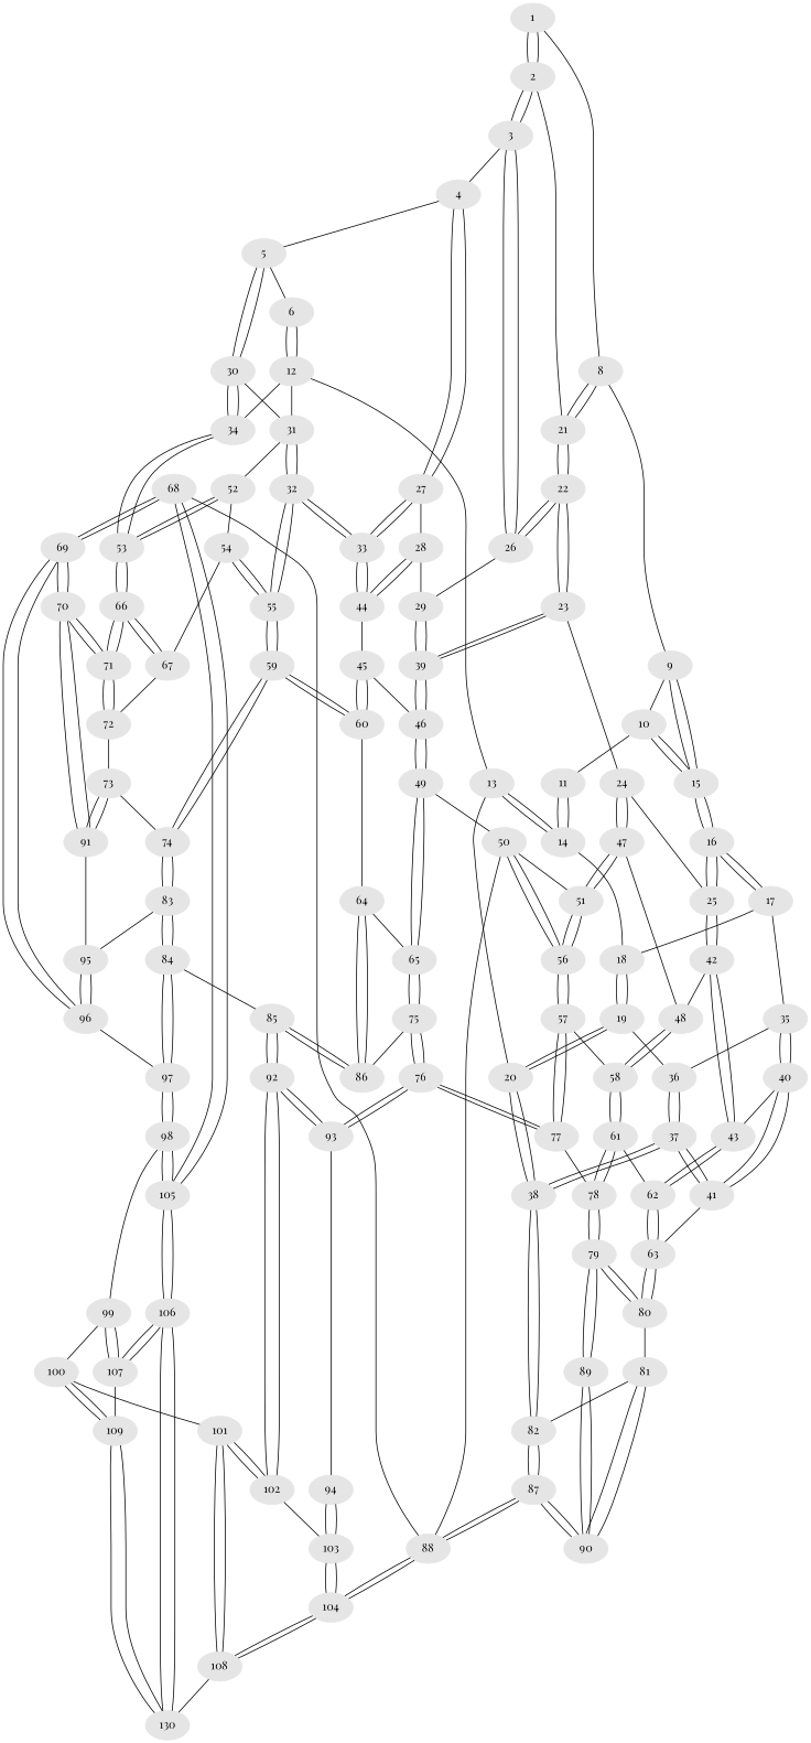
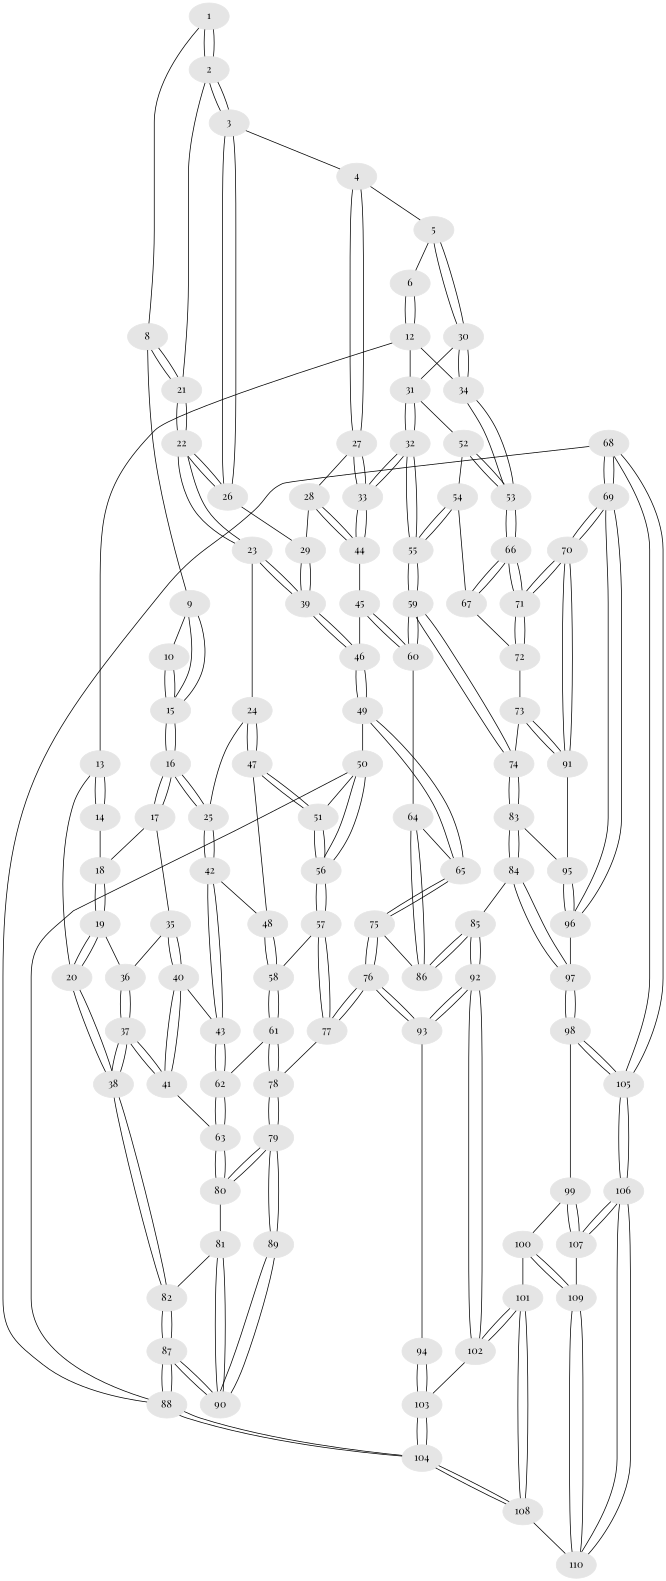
  graph {
    fontname="Playfair Display"
    node [color=gray90 fontname="Playfair Display" style=filled]
    edge [fontname="Playfair Display"]
    1
    2
    8
    3
    21
    9
    4
    26
    22
    5
    27
    29
    6
    30
    28
    33
    12
    34
    31
    13
-   11
    14
    10
    15
    16
    18
    20
    53
    68
    88
    69
    105
    38
    104
    19
    17
    25
    35
    42
    36
    40
    37
    82
    23
    24
    39
    47
    46
    48
    51
    43
    44
    45
    32
    52
    55
    54
    59
    66
    41
    63
    87
    49
    62
    80
    58
    60
    64
    50
    65
    56
    61
    75
    57
    67
    71
    72
    74
    77
    78
    83
    86
    79
    81
    76
    73
    70
    96
    106
    91
    97
    95
    84
    93
    94
    89
    90
    85
    92
    98
    102
    108
    103
    99
    100
    107
    101
    109
-   110 [label=130]
+   110
    1 -- 2
    1 -- 2
    1 -- 8
    2 -- 3
    2 -- 3
    2 -- 21
    8 -- 21
    8 -- 21
    8 -- 9
    3 -- 4
    3 -- 26
    3 -- 26
    21 -- 22
    21 -- 22
    9 -- 10
    9 -- 15
    9 -- 15
    4 -- 5
    4 -- 27
    4 -- 27
    26 -- 29
    22 -- 26
    22 -- 26
    22 -- 23
    22 -- 23
    5 -- 6
    5 -- 30
    5 -- 30
    27 -- 28
    27 -- 33
    27 -- 33
    29 -- 39
    29 -- 39
    6 -- 12
    6 -- 12
    30 -- 34
    30 -- 34
    30 -- 31
    28 -- 29
    28 -- 44
    28 -- 44
    33 -- 44
    33 -- 44
    12 -- 34
    12 -- 31
    12 -- 13
    34 -- 53
    34 -- 53
    31 -- 32
    31 -- 32
    31 -- 52
    13 -- 14
    13 -- 14
    13 -- 20
-   11 -- 14
-   11 -- 14
    14 -- 18
-   10 -- 11
    10 -- 15
    10 -- 15
    15 -- 16
    15 -- 16
    16 -- 17
    16 -- 17
    16 -- 25
    16 -- 25
    18 -- 19
    18 -- 19
    20 -- 38
    20 -- 38
    53 -- 66
    53 -- 66
    68 -- 88
    68 -- 69
    68 -- 69
    68 -- 105
    68 -- 105
    88 -- 104
    88 -- 104
    69 -- 70
    69 -- 70
    69 -- 96
    69 -- 96
    105 -- 106
    105 -- 106
    38 -- 82
    38 -- 82
    104 -- 108
    104 -- 108
    19 -- 20
    19 -- 20
    19 -- 36
    17 -- 18
    17 -- 35
    25 -- 42
    25 -- 42
    35 -- 36
    35 -- 40
    35 -- 40
    42 -- 48
    42 -- 43
    42 -- 43
    36 -- 37
    36 -- 37
    40 -- 43
    40 -- 41
    40 -- 41
    37 -- 38
    37 -- 38
    37 -- 41
    37 -- 41
    82 -- 87
    82 -- 87
    23 -- 24
    23 -- 39
    23 -- 39
    24 -- 25
    24 -- 47
    24 -- 47
    39 -- 46
    39 -- 46
    47 -- 48
    47 -- 51
    47 -- 51
    46 -- 49
    46 -- 49
    48 -- 58
    48 -- 58
    51 -- 56
    51 -- 56
    43 -- 62
    43 -- 62
    44 -- 45
    45 -- 46
    45 -- 60
    45 -- 60
    32 -- 33
    32 -- 33
    32 -- 55
    32 -- 55
    52 -- 53
    52 -- 53
    52 -- 54
    55 -- 59
    55 -- 59
    54 -- 55
    54 -- 55
    54 -- 67
    59 -- 60
    59 -- 60
    59 -- 74
    59 -- 74
    66 -- 67
    66 -- 67
    66 -- 71
    66 -- 71
    41 -- 63
    63 -- 80
    63 -- 80
    87 -- 88
    87 -- 88
    87 -- 90
    87 -- 90
    49 -- 50
    49 -- 65
    49 -- 65
    62 -- 63
    62 -- 63
    80 -- 81
    58 -- 61
    58 -- 61
    60 -- 64
    64 -- 65
    64 -- 86
    64 -- 86
    50 -- 88
    50 -- 51
    50 -- 56
    50 -- 56
    65 -- 75
    65 -- 75
    56 -- 57
    56 -- 57
    61 -- 62
    61 -- 78
    61 -- 78
    75 -- 86
    75 -- 76
    75 -- 76
    57 -- 58
    57 -- 77
    57 -- 77
    67 -- 72
    71 -- 72
    71 -- 72
    72 -- 73
    74 -- 83
    74 -- 83
    77 -- 78
    78 -- 79
    78 -- 79
    83 -- 95
    83 -- 84
    83 -- 84
    79 -- 80
    79 -- 80
    79 -- 89
    79 -- 89
    81 -- 82
    81 -- 90
    81 -- 90
    76 -- 77
    76 -- 77
    76 -- 93
    76 -- 93
    73 -- 74
    73 -- 91
    73 -- 91
    70 -- 71
    70 -- 71
    70 -- 91
    70 -- 91
    96 -- 97
    106 -- 107
    106 -- 107
    106 -- 110
    106 -- 110
    91 -- 95
    97 -- 98
    97 -- 98
    95 -- 96
    95 -- 96
    84 -- 97
    84 -- 97
    84 -- 85
    93 -- 94
    94 -- 103
    94 -- 103
    89 -- 90
    89 -- 90
    85 -- 86
    85 -- 86
    85 -- 92
    85 -- 92
    92 -- 93
    92 -- 93
    92 -- 102
    92 -- 102
    98 -- 105
    98 -- 105
    98 -- 99
    102 -- 103
    108 -- 110
    103 -- 104
    103 -- 104
    99 -- 100
    99 -- 107
    99 -- 107
    100 -- 101
    100 -- 109
    100 -- 109
    107 -- 109
    101 -- 102
    101 -- 102
    101 -- 108
    101 -- 108
    109 -- 110
    109 -- 110
  }
